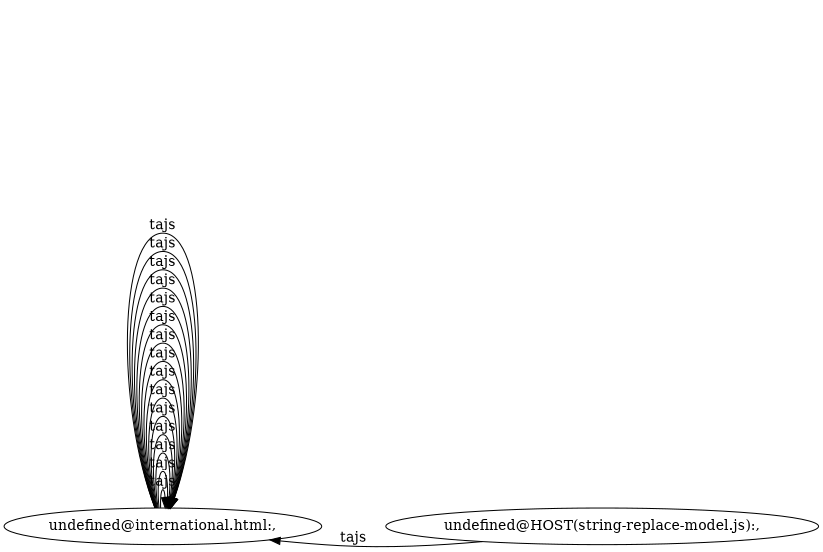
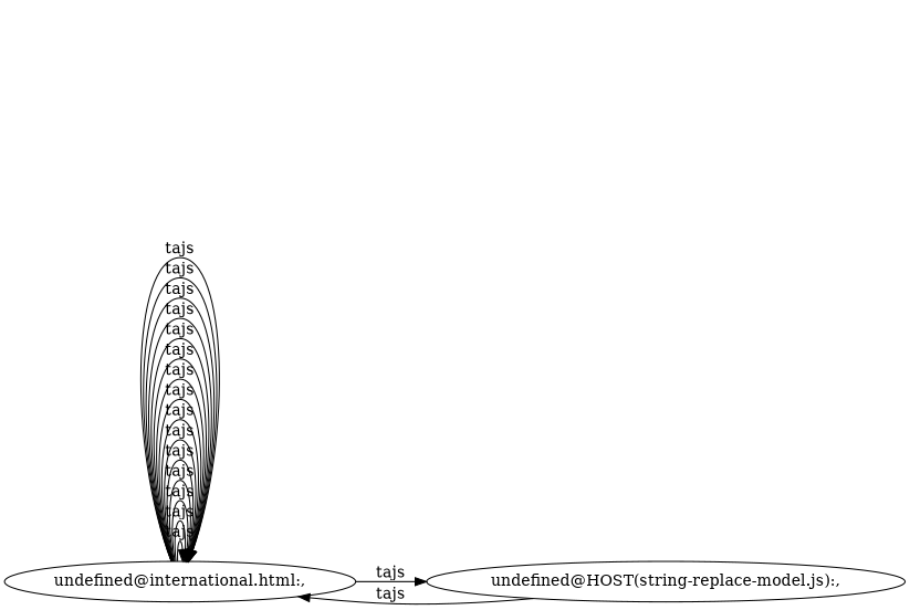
  digraph {
    rankdir=LR
    "undefined@international.html:,"
    "undefined@HOST(string-replace-model.js):,"
    "undefined@international.html:," -> "undefined@international.html:," [label=tajs]
    "undefined@international.html:," -> "undefined@international.html:," [label=tajs]
    "undefined@international.html:," -> "undefined@international.html:," [label=tajs]
    "undefined@international.html:," -> "undefined@international.html:," [label=tajs]
    "undefined@international.html:," -> "undefined@international.html:," [label=tajs]
    "undefined@international.html:," -> "undefined@international.html:," [label=tajs]
    "undefined@international.html:," -> "undefined@international.html:," [label=tajs]
    "undefined@international.html:," -> "undefined@international.html:," [label=tajs]
    "undefined@international.html:," -> "undefined@international.html:," [label=tajs]
    "undefined@international.html:," -> "undefined@international.html:," [label=tajs]
    "undefined@international.html:," -> "undefined@international.html:," [label=tajs]
    "undefined@international.html:," -> "undefined@international.html:," [label=tajs]
    "undefined@international.html:," -> "undefined@international.html:," [label=tajs]
    "undefined@international.html:," -> "undefined@international.html:," [label=tajs]
    "undefined@international.html:," -> "undefined@international.html:," [label=tajs]
+   "undefined@international.html:," -> "undefined@HOST(string-replace-model.js):," [label=tajs]
    "undefined@HOST(string-replace-model.js):," -> "undefined@international.html:," [label=tajs]
  }
